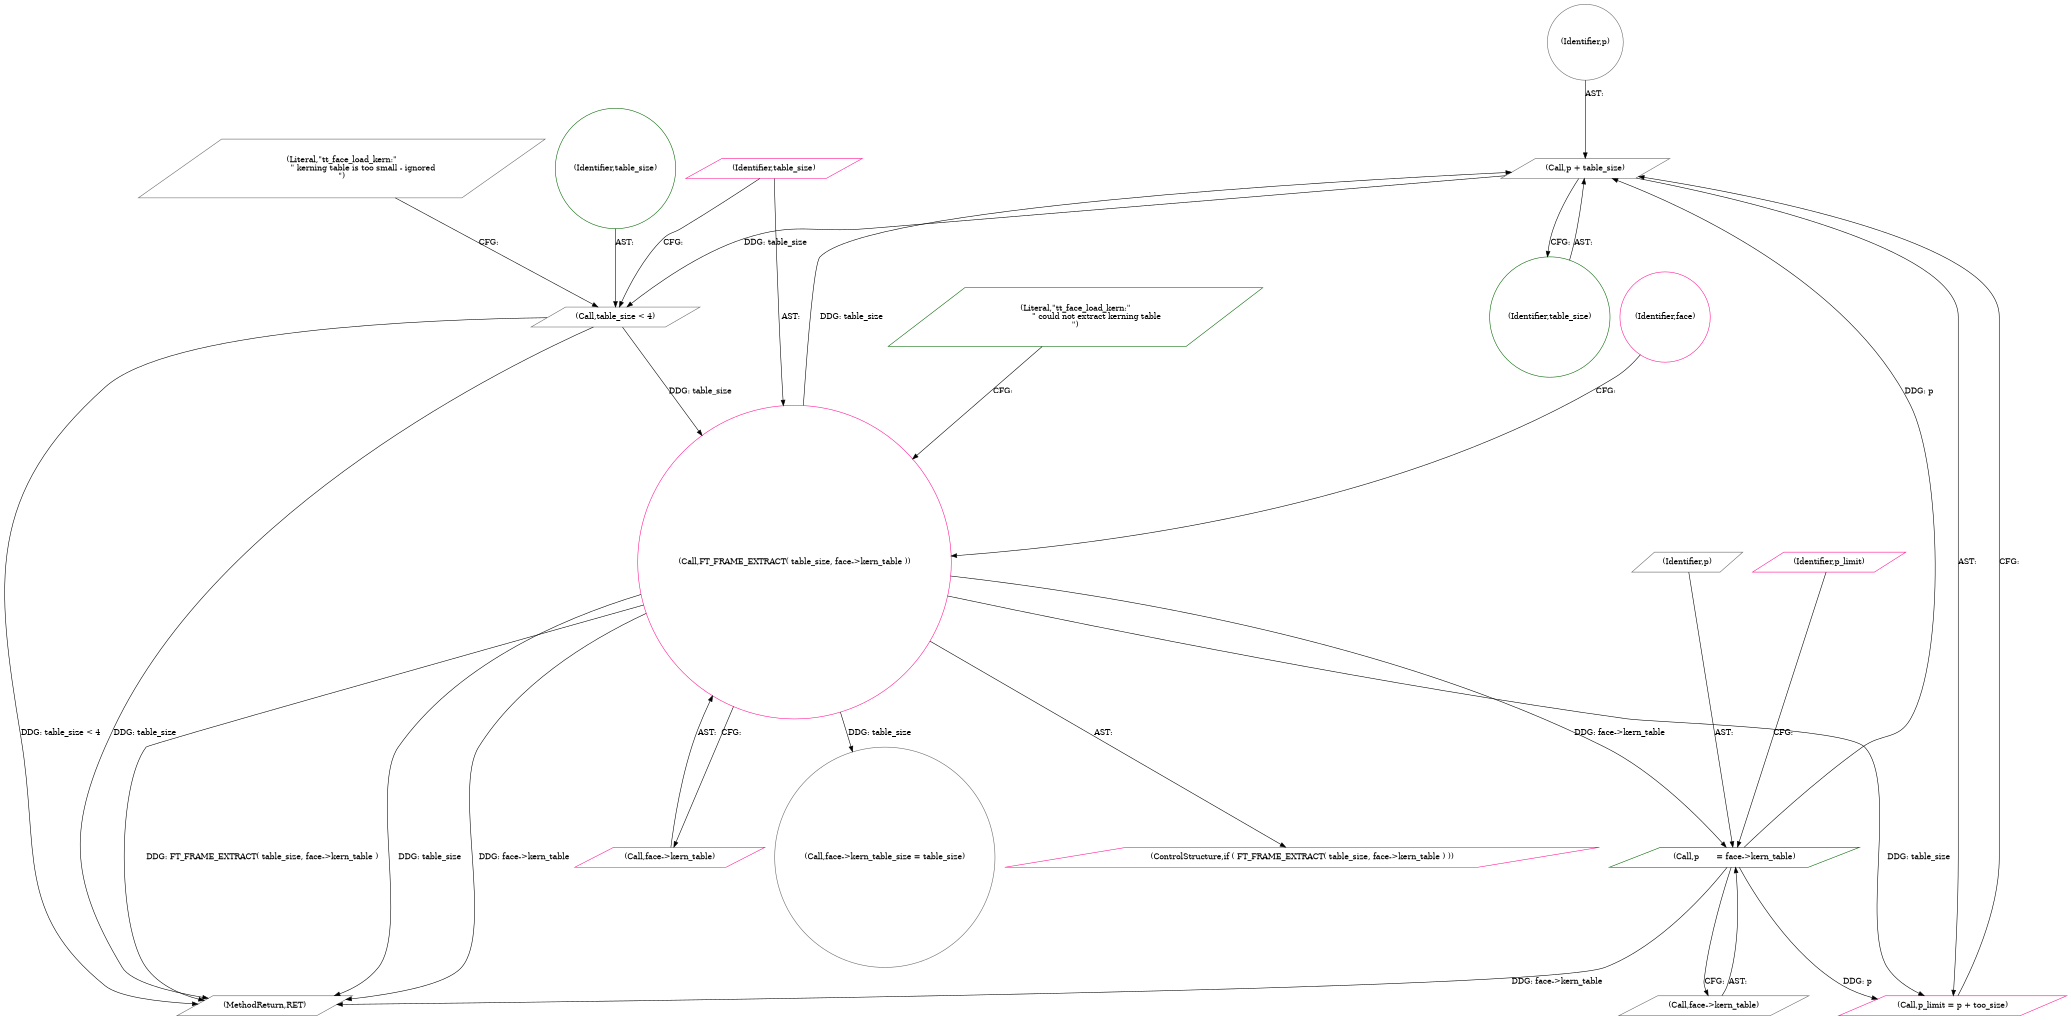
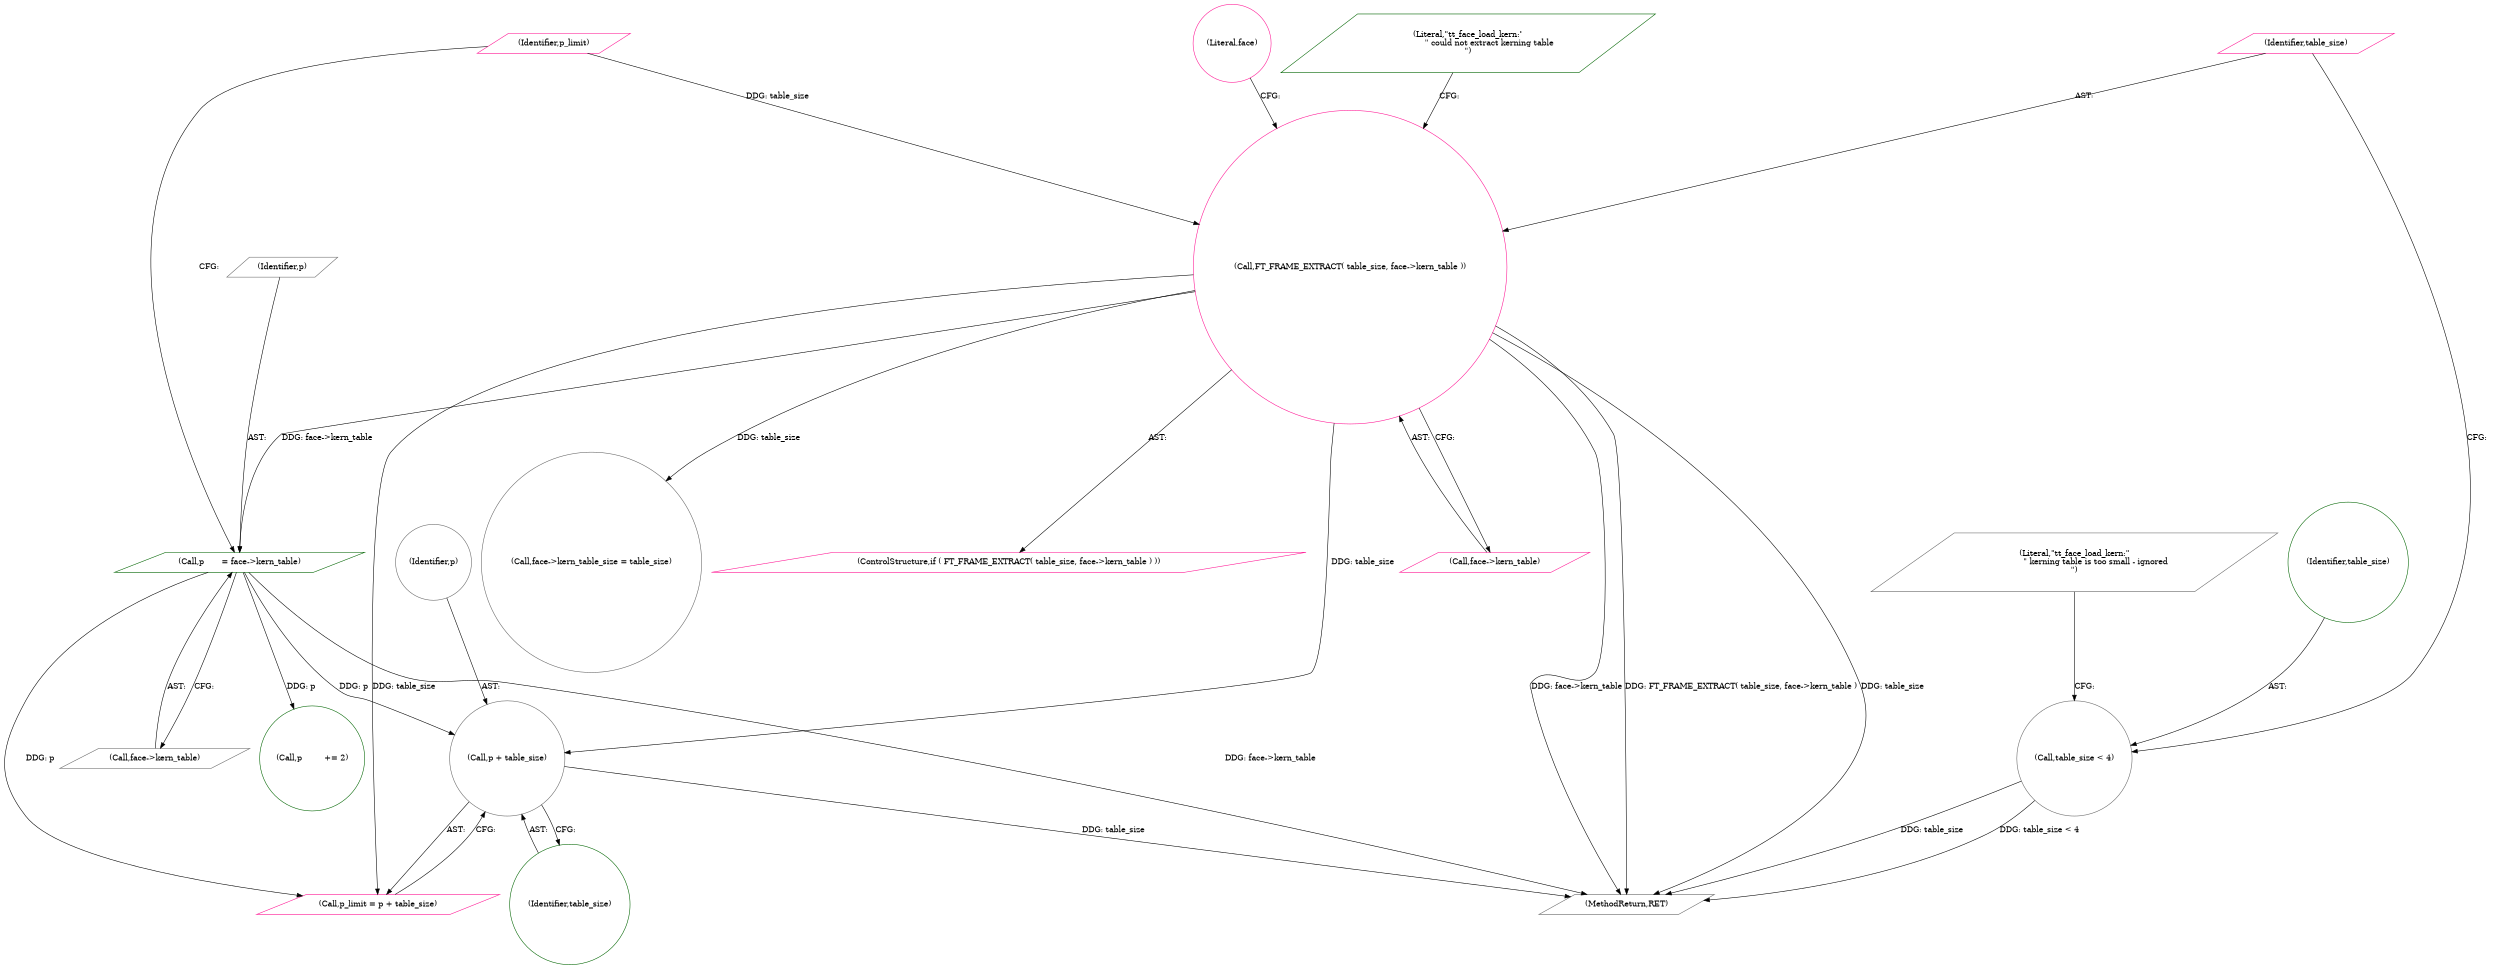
  digraph {
    node [color=gray40 shape=parallelogram]
-   n1 [label="(Call,p + table_size)"]
+   n1 [label="(Call,p + table_size)" shape=circle]
    n2 [color=darkgreen label="(Identifier,table_size)" shape=circle]
-   n3 [color=deeppink label="(Call,p_limit = p + too_size)"]
+   n3 [color=deeppink label="(Call,p_limit = p + table_size)"]
    n4 [label="(MethodReturn,RET)"]
    n5 [color=darkgreen label="(Call,p       = face->kern_table)"]
    n6 [label="(Call,face->kern_table)"]
+   n7 [color=darkgreen label="(Call,p         += 2)" shape=circle]
    n8 [color=deeppink label="(Call,FT_FRAME_EXTRACT( table_size, face->kern_table ))" shape=circle]
    n9 [label="(Call,face->kern_table_size = table_size)" shape=circle]
    n10 [color=deeppink label="(ControlStructure,if ( FT_FRAME_EXTRACT( table_size, face->kern_table ) ))"]
    n11 [color=deeppink label="(Call,face->kern_table)"]
-   n12 [label="(Call,table_size < 4)"]
+   n12 [label="(Call,table_size < 4)" shape=circle]
    n13 [color=darkgreen label="(Identifier,table_size)" shape=circle]
    n14 [label="(Identifier,p)"]
    n15 [color=deeppink label="(Identifier,table_size)"]
    n16 [label="(Literal,\"tt_face_load_kern:\"\n                 \" kerning table is too small - ignored\n\")"]
    n17 [label="(Identifier,p)" shape=circle]
    n18 [color=darkgreen label="(Literal,\"tt_face_load_kern:\"\n                 \" could not extract kerning table\n\")"]
    n19 [color=deeppink label="(Identifier,p_limit)"]
-   n20 [color=deeppink label="(Identifier,face)" shape=circle]
+   n20 [color=deeppink label="(Literal,face)" shape=circle]
    n1 -> n2 [label="CFG: "]
    n1 -> n3 [label="AST: "]
-   n1 -> n12 [label="DDG: table_size"]
+   n1 -> n4 [label="DDG: table_size"]
    n2 -> n1 [label="AST: "]
    n3 -> n1 [label="CFG: "]
    n5 -> n1 [label="DDG: p"]
    n5 -> n3 [label="DDG: p"]
    n5 -> n4 [label="DDG: face->kern_table"]
    n5 -> n6 [label="CFG: "]
+   n5 -> n7 [label="DDG: p"]
    n6 -> n5 [label="AST: "]
    n8 -> n1 [label="DDG: table_size"]
    n8 -> n3 [label="DDG: table_size"]
    n8 -> n4 [label="DDG: FT_FRAME_EXTRACT( table_size, face->kern_table )"]
    n8 -> n4 [label="DDG: table_size"]
    n8 -> n4 [label="DDG: face->kern_table"]
    n8 -> n5 [label="DDG: face->kern_table"]
    n8 -> n9 [label="DDG: table_size"]
    n8 -> n10 [label="AST: "]
    n8 -> n11 [label="CFG: "]
    n11 -> n8 [label="AST: "]
    n12 -> n4 [label="DDG: table_size < 4"]
    n12 -> n4 [label="DDG: table_size"]
-   n12 -> n8 [label="DDG: table_size"]
+   n19 -> n8 [label="DDG: table_size"]
    n13 -> n12 [label="AST: "]
    n14 -> n5 [label="AST: "]
    n15 -> n8 [label="AST: "]
    n15 -> n12 [label="CFG: "]
    n16 -> n12 [label="CFG: "]
    n17 -> n1 [label="AST: "]
    n18 -> n8 [label="CFG: "]
    n19 -> n5 [label="CFG: "]
    n20 -> n8 [label="CFG: "]
  }
